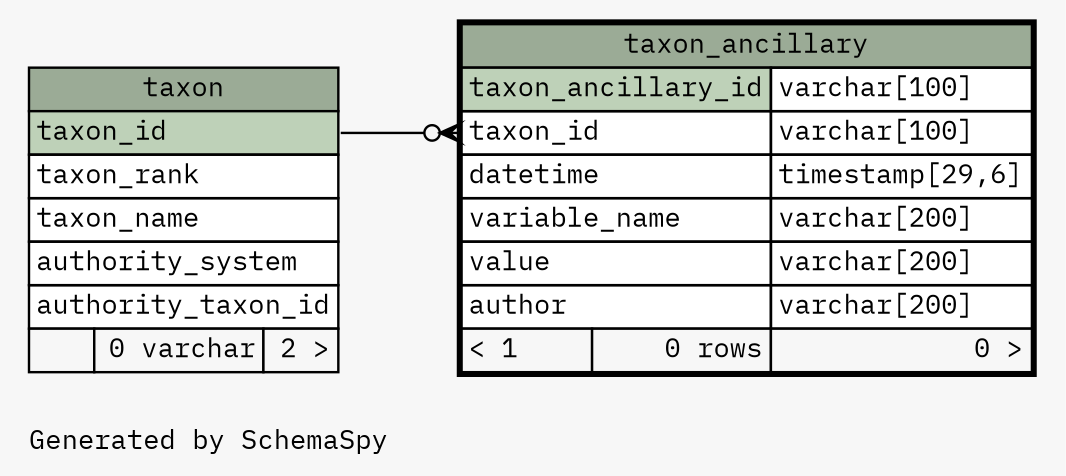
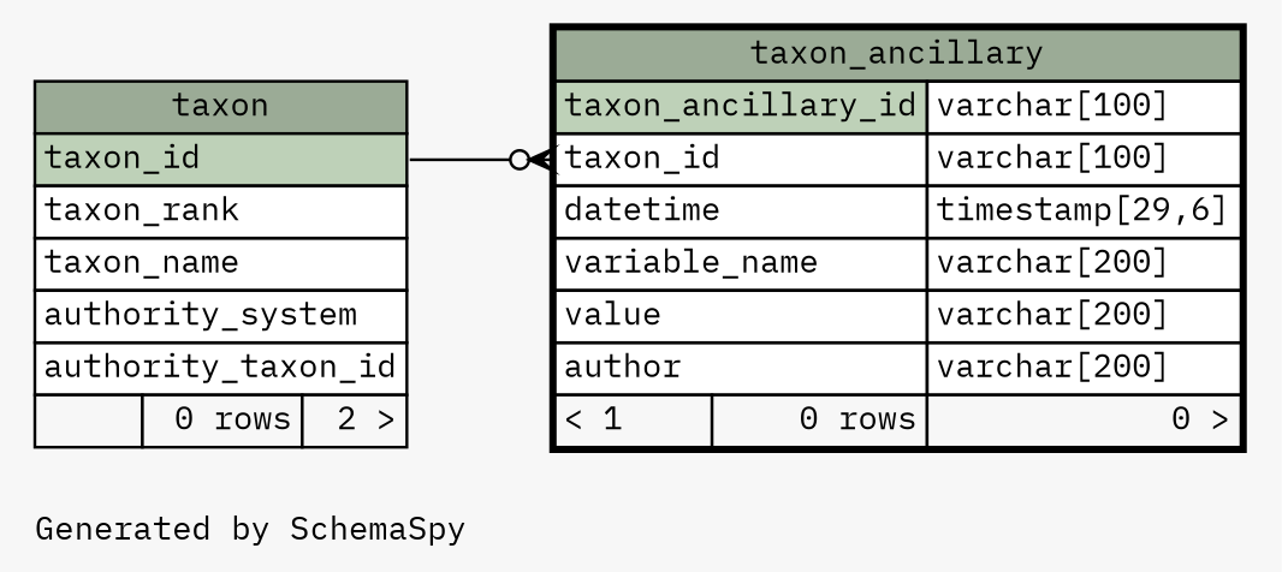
  digraph {
    bgcolor="#f7f7f7"
    fontname="IBM Plex Mono"
    fontsize=11
    label="\nGenerated by SchemaSpy"
    labeljust=l
    nodesep=0.18
    rankdir=RL
    ranksep=0.46
    node [fontname="IBM Plex Mono" fontsize=11 shape=plaintext]
    n1 [label=<     <TABLE BORDER="2" CELLBORDER="1" CELLSPACING="0" BGCOLOR="#ffffff">       <TR><TD COLSPAN="3" BGCOLOR="#9bab96" ALIGN="CENTER">taxon_ancillary</TD></TR>       <TR><TD PORT="taxon_ancillary_id" COLSPAN="2" BGCOLOR="#bed1b8" ALIGN="LEFT">taxon_ancillary_id</TD><TD PORT="taxon_ancillary_id.type" ALIGN="LEFT">varchar[100]</TD></TR>       <TR><TD PORT="taxon_id" COLSPAN="2" ALIGN="LEFT">taxon_id</TD><TD PORT="taxon_id.type" ALIGN="LEFT">varchar[100]</TD></TR>       <TR><TD PORT="datetime" COLSPAN="2" ALIGN="LEFT">datetime</TD><TD PORT="datetime.type" ALIGN="LEFT">timestamp[29,6]</TD></TR>       <TR><TD PORT="variable_name" COLSPAN="2" ALIGN="LEFT">variable_name</TD><TD PORT="variable_name.type" ALIGN="LEFT">varchar[200]</TD></TR>       <TR><TD PORT="value" COLSPAN="2" ALIGN="LEFT">value</TD><TD PORT="value.type" ALIGN="LEFT">varchar[200]</TD></TR>       <TR><TD PORT="author" COLSPAN="2" ALIGN="LEFT">author</TD><TD PORT="author.type" ALIGN="LEFT">varchar[200]</TD></TR>       <TR><TD ALIGN="LEFT" BGCOLOR="#f7f7f7">&lt; 1</TD><TD ALIGN="RIGHT" BGCOLOR="#f7f7f7">0 rows</TD><TD ALIGN="RIGHT" BGCOLOR="#f7f7f7">0 &gt;</TD></TR>     </TABLE>>]
-   n2 [label=<     <TABLE BORDER="0" CELLBORDER="1" CELLSPACING="0" BGCOLOR="#ffffff">       <TR><TD COLSPAN="3" BGCOLOR="#9bab96" ALIGN="CENTER">taxon</TD></TR>       <TR><TD PORT="taxon_id" COLSPAN="3" BGCOLOR="#bed1b8" ALIGN="LEFT">taxon_id</TD></TR>       <TR><TD PORT="taxon_rank" COLSPAN="3" ALIGN="LEFT">taxon_rank</TD></TR>       <TR><TD PORT="taxon_name" COLSPAN="3" ALIGN="LEFT">taxon_name</TD></TR>       <TR><TD PORT="authority_system" COLSPAN="3" ALIGN="LEFT">authority_system</TD></TR>       <TR><TD PORT="authority_taxon_id" COLSPAN="3" ALIGN="LEFT">authority_taxon_id</TD></TR>       <TR><TD ALIGN="LEFT" BGCOLOR="#f7f7f7">  </TD><TD ALIGN="RIGHT" BGCOLOR="#f7f7f7">0 varchar</TD><TD ALIGN="RIGHT" BGCOLOR="#f7f7f7">2 &gt;</TD></TR>     </TABLE>>]
+   n2 [label=<     <TABLE BORDER="0" CELLBORDER="1" CELLSPACING="0" BGCOLOR="#ffffff">       <TR><TD COLSPAN="3" BGCOLOR="#9bab96" ALIGN="CENTER">taxon</TD></TR>       <TR><TD PORT="taxon_id" COLSPAN="3" BGCOLOR="#bed1b8" ALIGN="LEFT">taxon_id</TD></TR>       <TR><TD PORT="taxon_rank" COLSPAN="3" ALIGN="LEFT">taxon_rank</TD></TR>       <TR><TD PORT="taxon_name" COLSPAN="3" ALIGN="LEFT">taxon_name</TD></TR>       <TR><TD PORT="authority_system" COLSPAN="3" ALIGN="LEFT">authority_system</TD></TR>       <TR><TD PORT="authority_taxon_id" COLSPAN="3" ALIGN="LEFT">authority_taxon_id</TD></TR>       <TR><TD ALIGN="LEFT" BGCOLOR="#f7f7f7">  </TD><TD ALIGN="RIGHT" BGCOLOR="#f7f7f7">0 rows</TD><TD ALIGN="RIGHT" BGCOLOR="#f7f7f7">2 &gt;</TD></TR>     </TABLE>>]
    n1 -> n2 [arrowhead=none arrowsize=0.8 arrowtail=crowodot dir=back headport="taxon_id:e" tailport="taxon_id:w" fontname="IBM Plex Mono"]
  }
